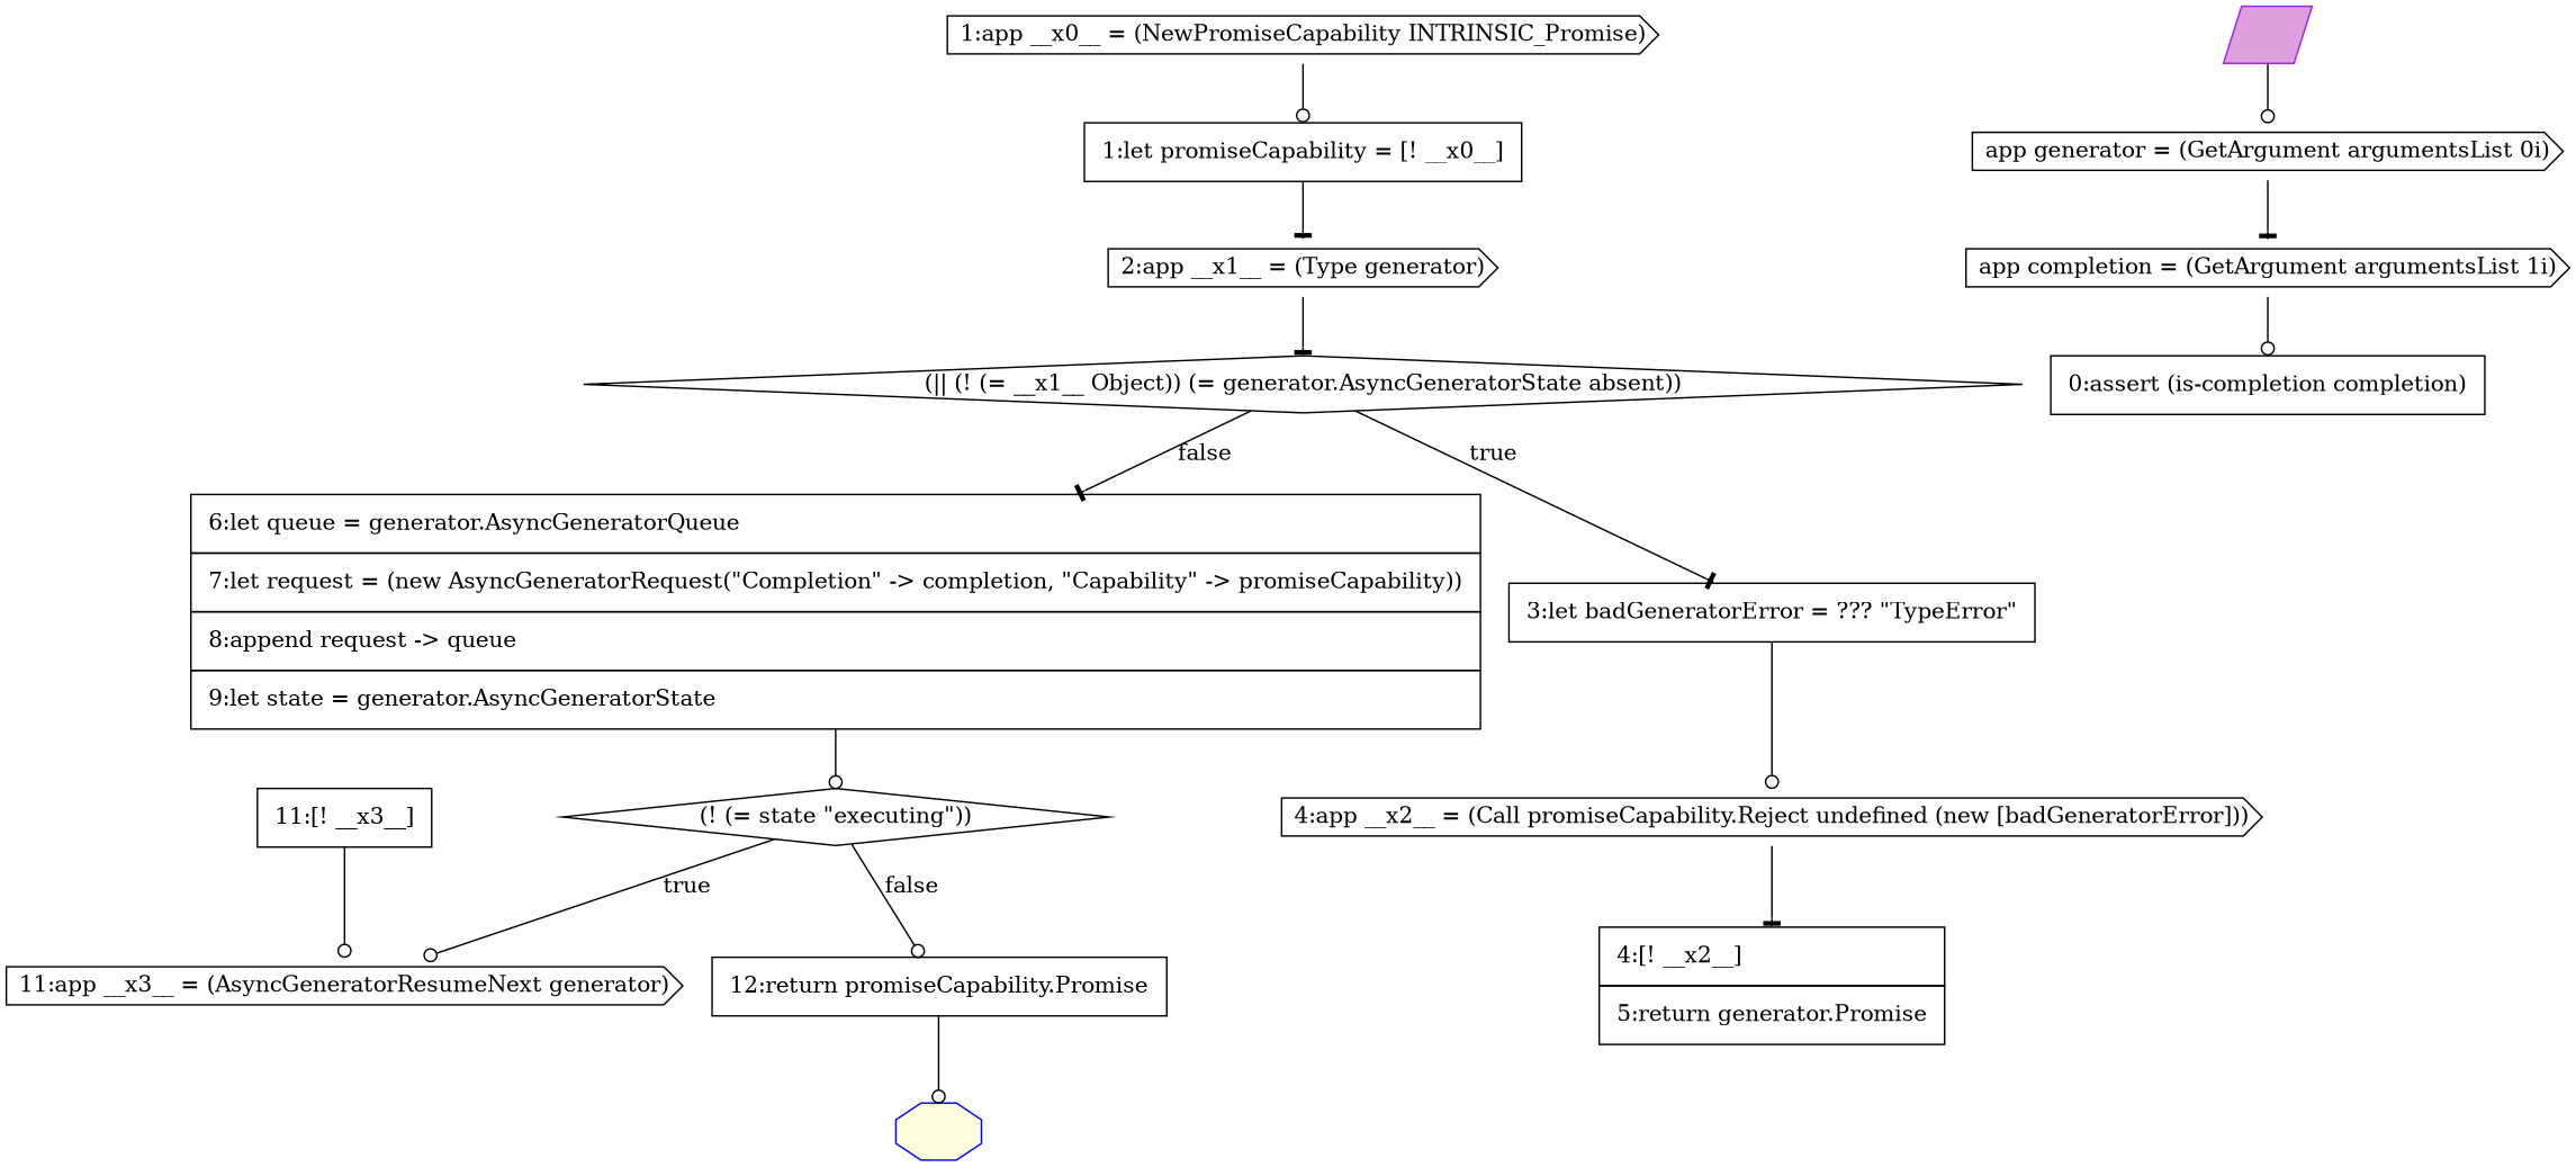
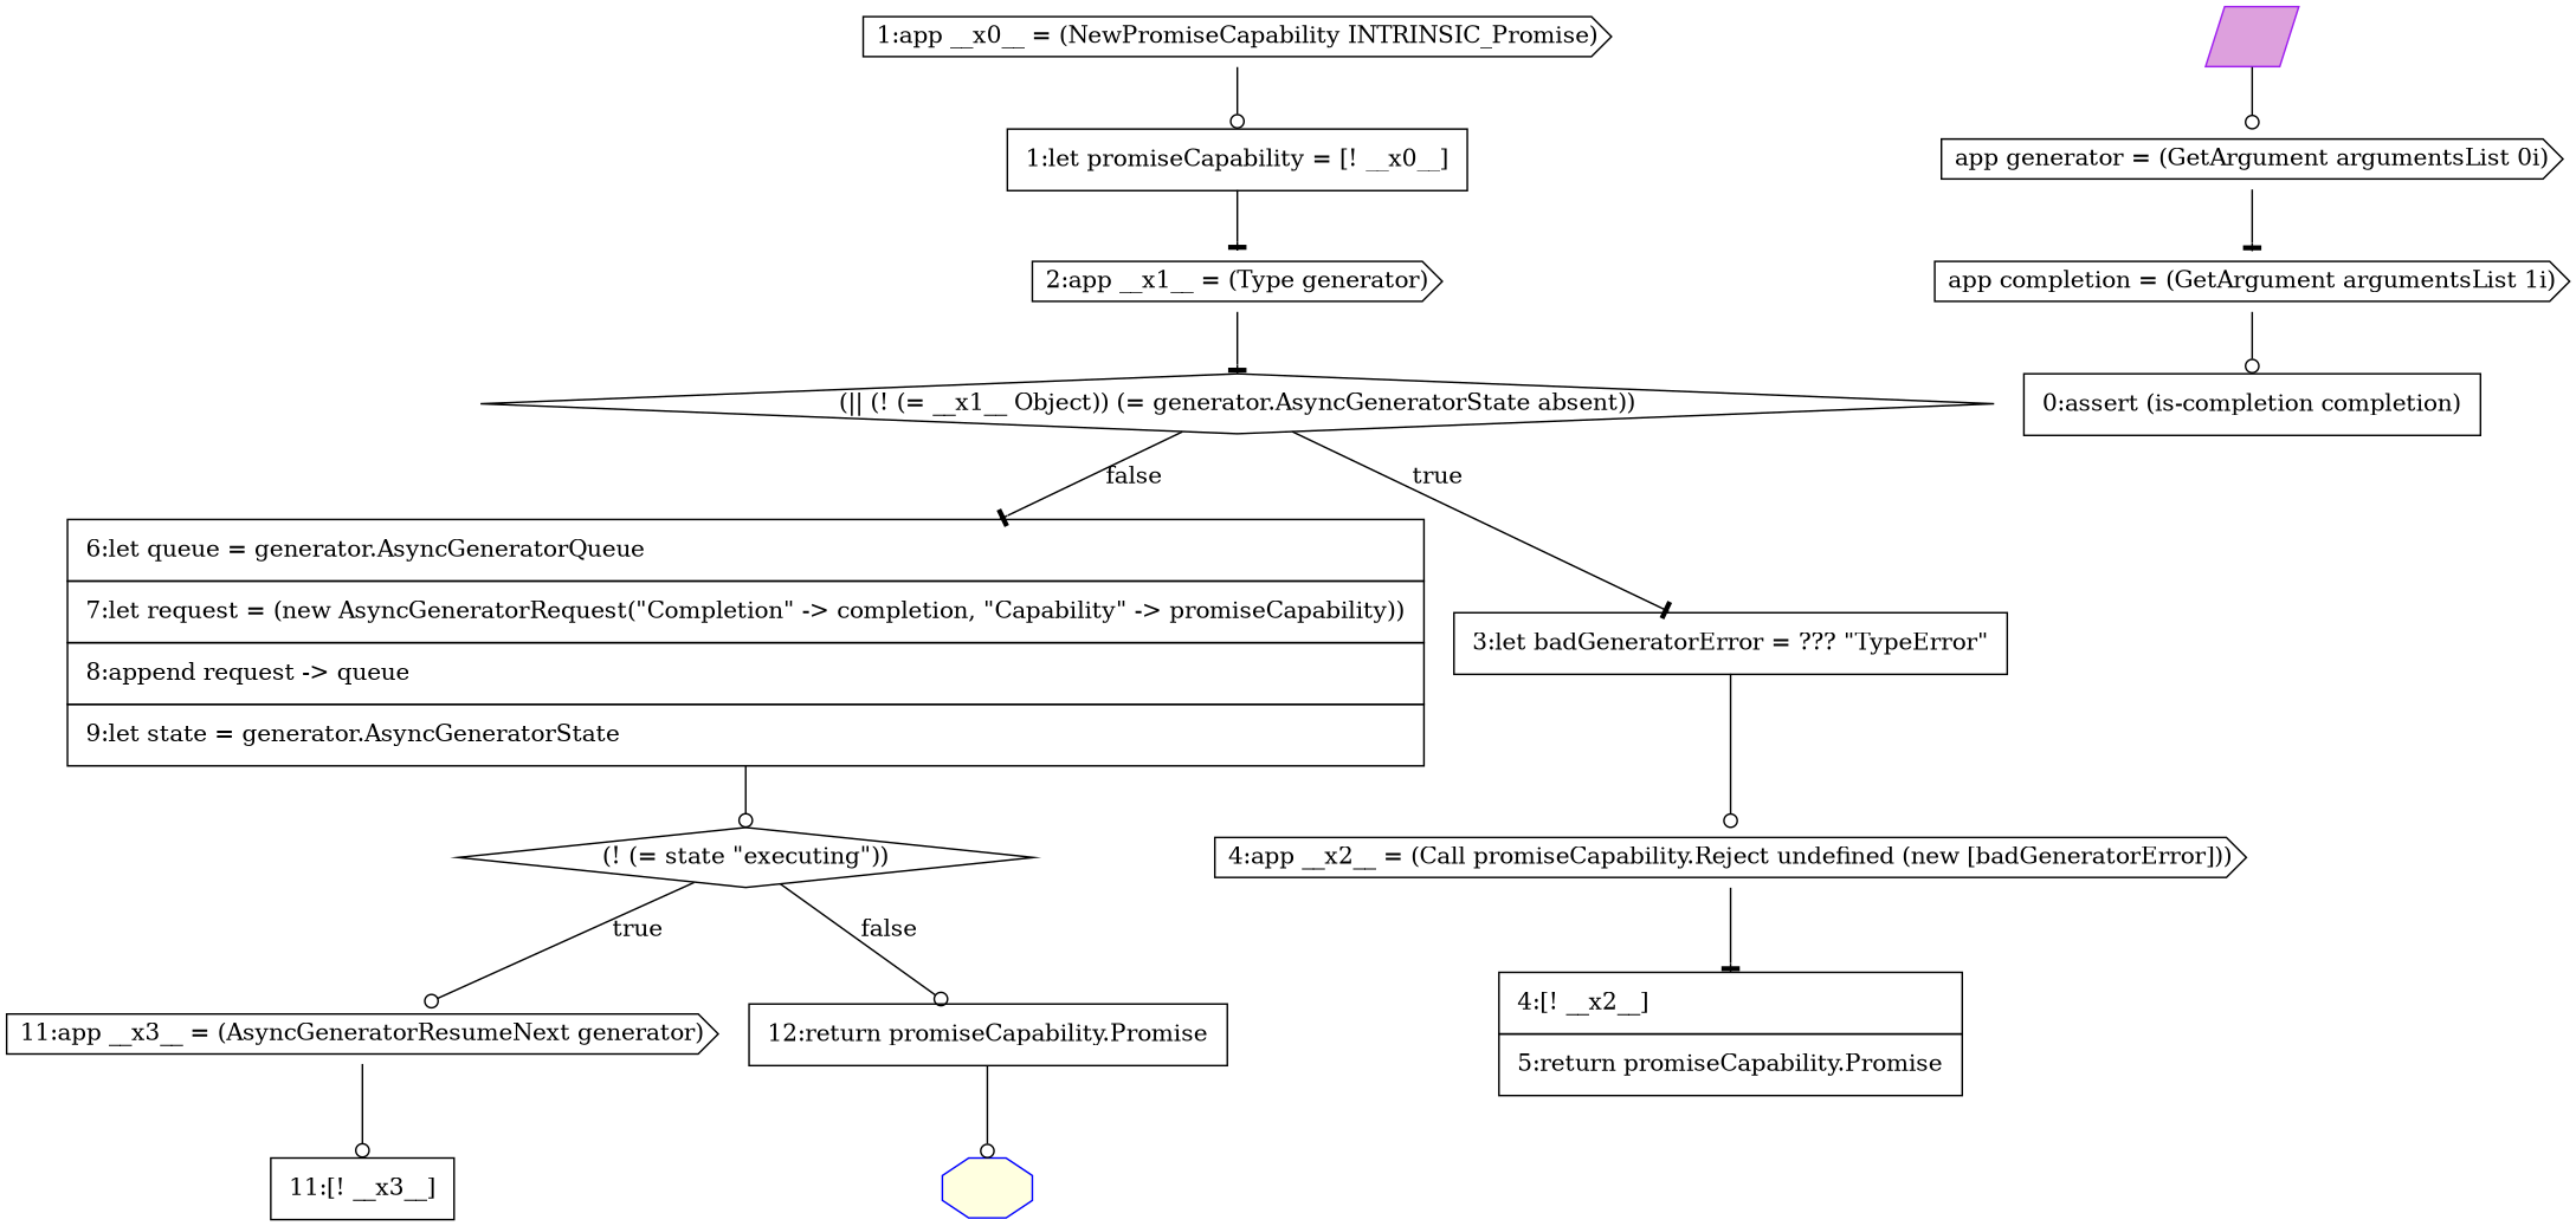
  digraph {
    node [color=black fillcolor=white shape=none style=filled]
    edge [arrowhead=odot color=black]
-   n1 [label=<<font color="black">     <table border="0" cellborder="1" cellspacing="0" cellpadding="10">       <tr><td align="left">4:[! __x2__]</td></tr>       <tr><td align="left">5:return generator.Promise</td></tr>     </table>   </font>> margin=0]
+   n1 [label=<<font color="black">     <table border="0" cellborder="1" cellspacing="0" cellpadding="10">       <tr><td align="left">4:[! __x2__]</td></tr>       <tr><td align="left">5:return promiseCapability.Promise</td></tr>     </table>   </font>> margin=0]
    n2 [label=<<font color="black">     <table border="0" cellborder="1" cellspacing="0" cellpadding="10">       <tr><td align="left">6:let queue = generator.AsyncGeneratorQueue</td></tr>       <tr><td align="left">7:let request = (new AsyncGeneratorRequest(&quot;Completion&quot; -&gt; completion, &quot;Capability&quot; -&gt; promiseCapability))</td></tr>       <tr><td align="left">8:append request -&gt; queue</td></tr>       <tr><td align="left">9:let state = generator.AsyncGeneratorState</td></tr>     </table>   </font>> margin=0]
    n3 [label=<<font color="black">(! (= state &quot;executing&quot;))</font>> shape=diamond]
    n4 [color=purple fillcolor=plum label=" " shape=parallelogram]
    n5 [label=<<font color="black">app generator = (GetArgument argumentsList 0i)</font>> shape=cds]
    n6 [label=<<font color="black">app completion = (GetArgument argumentsList 1i)</font>> shape=cds]
    n7 [label=<<font color="black">     <table border="0" cellborder="1" cellspacing="0" cellpadding="10">       <tr><td align="left">0:assert (is-completion completion)</td></tr>     </table>   </font>> margin=0]
    n8 [label=<<font color="black">1:app __x0__ = (NewPromiseCapability INTRINSIC_Promise)</font>> shape=cds]
    n9 [label=<<font color="black">     <table border="0" cellborder="1" cellspacing="0" cellpadding="10">       <tr><td align="left">1:let promiseCapability = [! __x0__]</td></tr>     </table>   </font>> margin=0]
    n10 [label=<<font color="black">2:app __x1__ = (Type generator)</font>> shape=cds]
    n11 [label=<<font color="black">(|| (! (= __x1__ Object)) (= generator.AsyncGeneratorState absent))</font>> shape=diamond]
    n12 [label=<<font color="black">     <table border="0" cellborder="1" cellspacing="0" cellpadding="10">       <tr><td align="left">3:let badGeneratorError = ??? &quot;TypeError&quot;</td></tr>     </table>   </font>> margin=0]
    n13 [label=<<font color="black">11:app __x3__ = (AsyncGeneratorResumeNext generator)</font>> shape=cds]
    n14 [label=<<font color="black">     <table border="0" cellborder="1" cellspacing="0" cellpadding="10">       <tr><td align="left">11:[! __x3__]</td></tr>     </table>   </font>> margin=0]
    n15 [label=<<font color="black">4:app __x2__ = (Call promiseCapability.Reject undefined (new [badGeneratorError]))</font>> shape=cds]
    n16 [color=blue fillcolor=lightyellow label=" " shape=octagon]
    n17 [label=<<font color="black">     <table border="0" cellborder="1" cellspacing="0" cellpadding="10">       <tr><td align="left">12:return promiseCapability.Promise</td></tr>     </table>   </font>> margin=0]
    n2 -> n3
    n3 -> n13 [label=<<font color="black">true</font>>]
    n3 -> n17 [label=<<font color="black">false</font>>]
    n4 -> n5
    n5 -> n6 [arrowhead=tee]
    n6 -> n7
    n8 -> n9
    n9 -> n10 [arrowhead=tee]
    n10 -> n11 [arrowhead=tee]
    n11 -> n2 [arrowhead=tee label=<<font color="black">false</font>>]
    n11 -> n12 [arrowhead=tee label=<<font color="black">true</font>>]
    n12 -> n15
-   n14 -> n13
+   n13 -> n14
    n15 -> n1 [arrowhead=tee]
    n17 -> n16
  }
